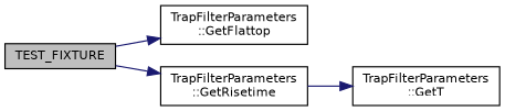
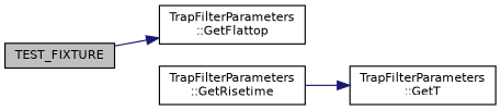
  digraph {
    rankdir=LR
    node [color=black fillcolor=white fontname=Helvetica fontsize=10 shape=record style=filled]
    edge [color=midnightblue fontname=Helvetica fontsize=10 labelfontname=Helvetica labelfontsize=10 style=solid]
    n1 [fillcolor=grey75 fontcolor=black height=0.2 label=TEST_FIXTURE width=0.4]
    n2 [height=0.2 label="TrapFilterParameters\l::GetFlattop" width=0.4]
    n3 [height=0.2 label="TrapFilterParameters\l::GetRisetime" width=0.4]
    n4 [height=0.2 label="TrapFilterParameters\l::GetT" width=0.4]
    n1 -> n2
-   n1 -> n3
    n3 -> n4
  }
